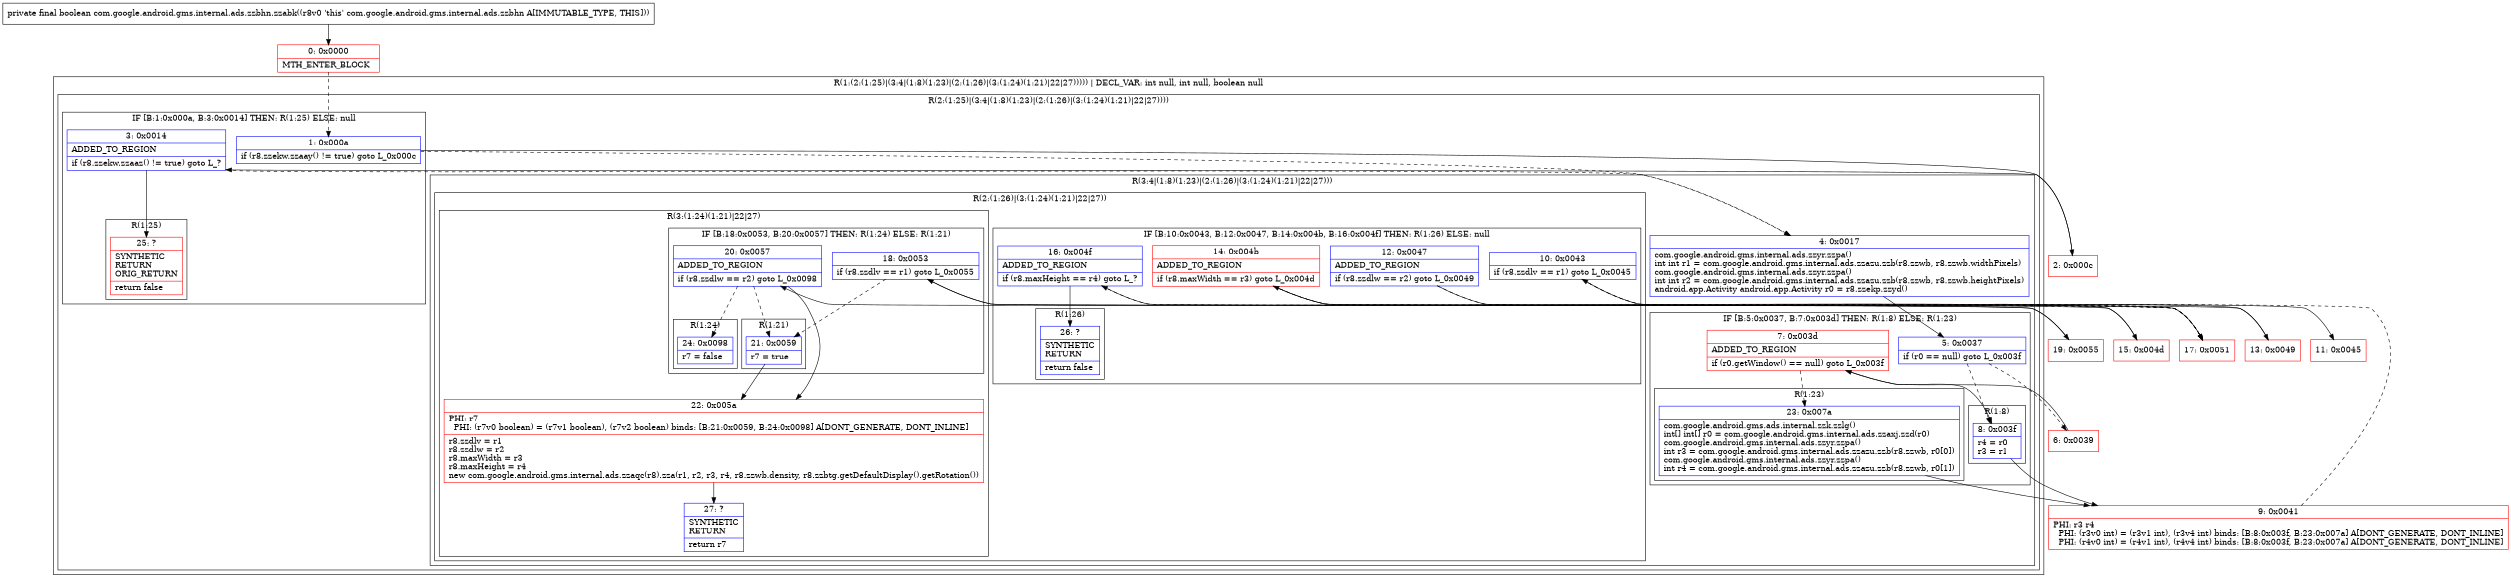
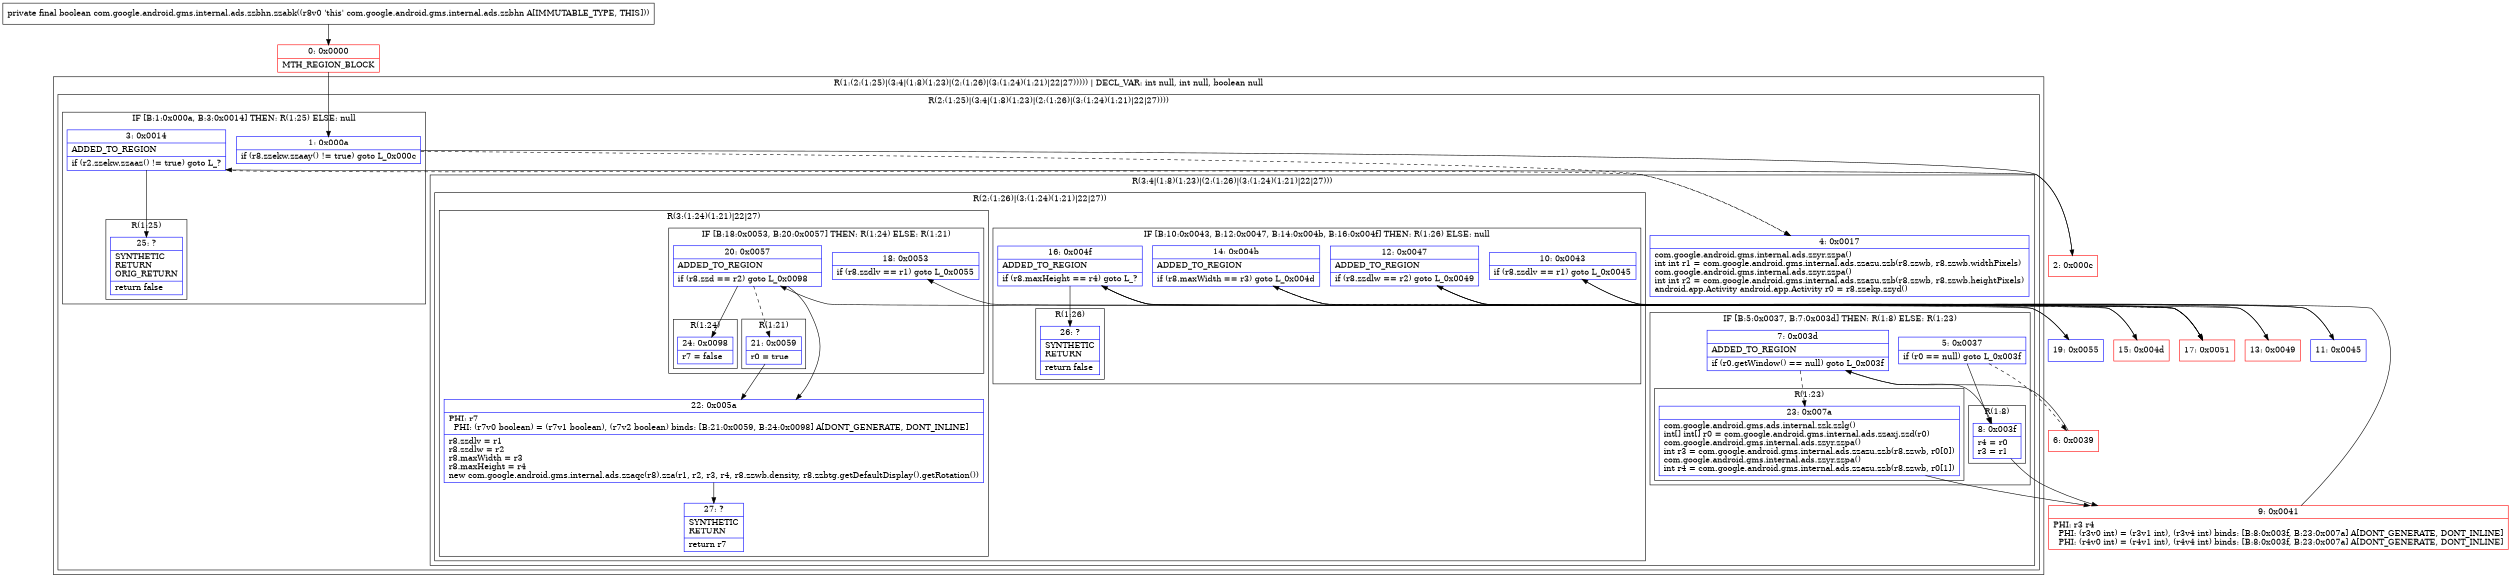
  digraph {
    node [color=blue shape=record]
-   n1 [color=red label="{25\:\ ?|SYNTHETIC\lRETURN\lORIG_RETURN\l|return false\l}"]
+   n1 [label="{25\:\ ?|SYNTHETIC\lRETURN\lORIG_RETURN\l|return false\l}"]
    n2 [label="{1\:\ 0x000a|if (r8.zzekw.zzaay() != true) goto L_0x000c\l}"]
-   n3 [label="{3\:\ 0x0014|ADDED_TO_REGION\l|if (r8.zzekw.zzaaz() != true) goto L_?\l}"]
+   n3 [label="{3\:\ 0x0014|ADDED_TO_REGION\l|if (r2.zzekw.zzaaz() != true) goto L_?\l}"]
    n4 [label="{8\:\ 0x003f|r4 = r0\lr3 = r1\l}"]
    n5 [label="{23\:\ 0x007a|com.google.android.gms.ads.internal.zzk.zzlg()\lint[] int[] r0 = com.google.android.gms.internal.ads.zzaxj.zzd(r0)\lcom.google.android.gms.internal.ads.zzyr.zzpa()\lint r3 = com.google.android.gms.internal.ads.zzazu.zzb(r8.zzwb, r0[0])\lcom.google.android.gms.internal.ads.zzyr.zzpa()\lint r4 = com.google.android.gms.internal.ads.zzazu.zzb(r8.zzwb, r0[1])\l}"]
    n6 [label="{5\:\ 0x0037|if (r0 == null) goto L_0x003f\l}"]
-   n7 [color=red label="{7\:\ 0x003d|ADDED_TO_REGION\l|if (r0.getWindow() == null) goto L_0x003f\l}"]
+   n7 [label="{7\:\ 0x003d|ADDED_TO_REGION\l|if (r0.getWindow() == null) goto L_0x003f\l}"]
    n8 [label="{26\:\ ?|SYNTHETIC\lRETURN\l|return false\l}"]
    n9 [label="{10\:\ 0x0043|if (r8.zzdlv == r1) goto L_0x0045\l}"]
    n10 [label="{12\:\ 0x0047|ADDED_TO_REGION\l|if (r8.zzdlw == r2) goto L_0x0049\l}"]
-   n11 [color=red label="{14\:\ 0x004b|ADDED_TO_REGION\l|if (r8.maxWidth == r3) goto L_0x004d\l}"]
+   n11 [label="{14\:\ 0x004b|ADDED_TO_REGION\l|if (r8.maxWidth == r3) goto L_0x004d\l}"]
    n12 [label="{16\:\ 0x004f|ADDED_TO_REGION\l|if (r8.maxHeight == r4) goto L_?\l}"]
    n13 [label="{24\:\ 0x0098|r7 = false\l}"]
-   n14 [label="{21\:\ 0x0059|r7 = true\l}"]
+   n14 [label="{21\:\ 0x0059|r0 = true\l}"]
    n15 [label="{18\:\ 0x0053|if (r8.zzdlv == r1) goto L_0x0055\l}"]
-   n16 [label="{20\:\ 0x0057|ADDED_TO_REGION\l|if (r8.zzdlw == r2) goto L_0x0098\l}"]
-   n17 [color=red label="{22\:\ 0x005a|PHI: r7 \l  PHI: (r7v0 boolean) = (r7v1 boolean), (r7v2 boolean) binds: [B:21:0x0059, B:24:0x0098] A[DONT_GENERATE, DONT_INLINE]\l|r8.zzdlv = r1\lr8.zzdlw = r2\lr8.maxWidth = r3\lr8.maxHeight = r4\lnew com.google.android.gms.internal.ads.zzaqc(r8).zza(r1, r2, r3, r4, r8.zzwb.density, r8.zzbtg.getDefaultDisplay().getRotation())\l}"]
+   n16 [label="{20\:\ 0x0057|ADDED_TO_REGION\l|if (r8.zzd == r2) goto L_0x0098\l}"]
+   n17 [label="{22\:\ 0x005a|PHI: r7 \l  PHI: (r7v0 boolean) = (r7v1 boolean), (r7v2 boolean) binds: [B:21:0x0059, B:24:0x0098] A[DONT_GENERATE, DONT_INLINE]\l|r8.zzdlv = r1\lr8.zzdlw = r2\lr8.maxWidth = r3\lr8.maxHeight = r4\lnew com.google.android.gms.internal.ads.zzaqc(r8).zza(r1, r2, r3, r4, r8.zzwb.density, r8.zzbtg.getDefaultDisplay().getRotation())\l}"]
    n18 [label="{27\:\ ?|SYNTHETIC\lRETURN\l|return r7\l}"]
    n19 [label="{4\:\ 0x0017|com.google.android.gms.internal.ads.zzyr.zzpa()\lint int r1 = com.google.android.gms.internal.ads.zzazu.zzb(r8.zzwb, r8.zzwb.widthPixels)\lcom.google.android.gms.internal.ads.zzyr.zzpa()\lint int r2 = com.google.android.gms.internal.ads.zzazu.zzb(r8.zzwb, r8.zzwb.heightPixels)\landroid.app.Activity android.app.Activity r0 = r8.zzekp.zzyd()\l}"]
    n20 [color=red label="{2\:\ 0x000c}"]
    n21 [color=red label="{9\:\ 0x0041|PHI: r3 r4 \l  PHI: (r3v0 int) = (r3v1 int), (r3v4 int) binds: [B:8:0x003f, B:23:0x007a] A[DONT_GENERATE, DONT_INLINE]\l  PHI: (r4v0 int) = (r4v1 int), (r4v4 int) binds: [B:8:0x003f, B:23:0x007a] A[DONT_GENERATE, DONT_INLINE]\l}"]
    n22 [color=red label="{6\:\ 0x0039}"]
-   n23 [color=red label="{11\:\ 0x0045}"]
+   n23 [label="{11\:\ 0x0045}"]
    n24 [color=red label="{17\:\ 0x0051}"]
    n25 [color=red label="{13\:\ 0x0049}"]
    n26 [color=red label="{15\:\ 0x004d}"]
-   n27 [color=red label="{19\:\ 0x0055}"]
-   n28 [color=red label="{0\:\ 0x0000|MTH_ENTER_BLOCK\l}"]
+   n27 [label="{19\:\ 0x0055}"]
+   n28 [color=red label="{0\:\ 0x0000|MTH_REGION_BLOCK\l}"]
    n29 [label="{private final boolean com.google.android.gms.internal.ads.zzbhn.zzabk((r8v0 'this' com.google.android.gms.internal.ads.zzbhn A[IMMUTABLE_TYPE, THIS])) }" color=""]
    subgraph cluster_1 {
      label="R(1:(2:(1:25)|(3:4|(1:8)(1:23)|(2:(1:26)|(3:(1:24)(1:21)|22|27))))) | DECL_VAR: int null, int null, boolean null\l"
      subgraph cluster_2 {
        label="R(2:(1:25)|(3:4|(1:8)(1:23)|(2:(1:26)|(3:(1:24)(1:21)|22|27))))"
        subgraph cluster_3 {
          label="IF [B:1:0x000a, B:3:0x0014] THEN: R(1:25) ELSE: null"
          n2
          n3
          subgraph cluster_4 {
            label="R(1:25)"
            n1
          }
        }
        subgraph cluster_5 {
          label="R(3:4|(1:8)(1:23)|(2:(1:26)|(3:(1:24)(1:21)|22|27)))"
          n19
          subgraph cluster_6 {
            label="IF [B:5:0x0037, B:7:0x003d] THEN: R(1:8) ELSE: R(1:23)"
            n6
            n7
            subgraph cluster_7 {
              label="R(1:8)"
              n4
            }
            subgraph cluster_8 {
              label="R(1:23)"
              n5
            }
          }
          subgraph cluster_9 {
            label="R(2:(1:26)|(3:(1:24)(1:21)|22|27))"
            subgraph cluster_10 {
              label="IF [B:10:0x0043, B:12:0x0047, B:14:0x004b, B:16:0x004f] THEN: R(1:26) ELSE: null"
              n9
              n10
              n11
              n12
              subgraph cluster_11 {
                label="R(1:26)"
                n8
              }
            }
            subgraph cluster_12 {
              label="R(3:(1:24)(1:21)|22|27)"
              n17
              n18
              subgraph cluster_13 {
                label="IF [B:18:0x0053, B:20:0x0057] THEN: R(1:24) ELSE: R(1:21)"
                n15
                n16
                subgraph cluster_14 {
                  label="R(1:24)"
                  n13
                }
                subgraph cluster_15 {
                  label="R(1:21)"
                  n14
                }
              }
            }
          }
        }
      }
    }
    n2 -> n19 [style=dashed]
    n2 -> n20
    n3 -> n1
    n3 -> n19 [style=dashed]
    n4 -> n21
    n5 -> n21
-   n6 -> n4 [style=dashed]
+   n6 -> n4
    n6 -> n22 [style=dashed]
    n7 -> n4
    n7 -> n5 [style=dashed]
    n9 -> n23
-   n9 -> n24 [style=dashed]
-   n10 -> n24 [style=dashed]
+   n10 -> n24 [style=solid]
    n10 -> n25
    n11 -> n24 [style=dashed]
    n11 -> n26
    n12 -> n8
-   n12 -> n24 [style=dashed]
+   n12 -> n24 [style=solid]
    n14 -> n17
-   n15 -> n14 [style=dashed]
-   n15 -> n27
-   n16 -> n13 [style=dashed]
+   n12 -> n27
+   n16 -> n13
    n16 -> n14 [style=dashed]
    n16 -> n17
    n17 -> n18
-   n19 -> n6
    n20 -> n3
-   n21 -> n9 [style=dashed]
+   n21 -> n9
    n22 -> n7
+   n23 -> n10
    n24 -> n15
    n25 -> n11
    n26 -> n12
    n27 -> n16
-   n28 -> n2 [style=dashed]
+   n28 -> n2
    n29 -> n28
  }
